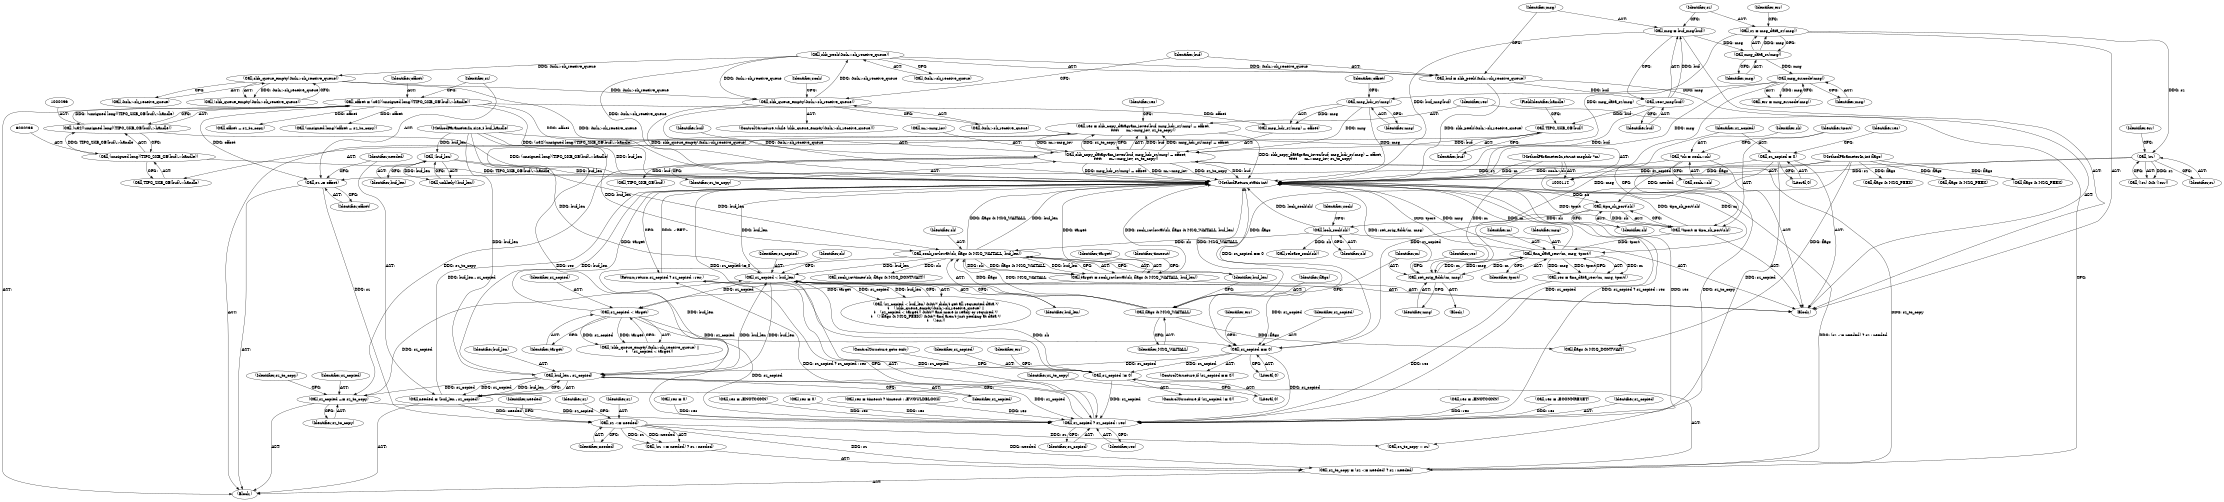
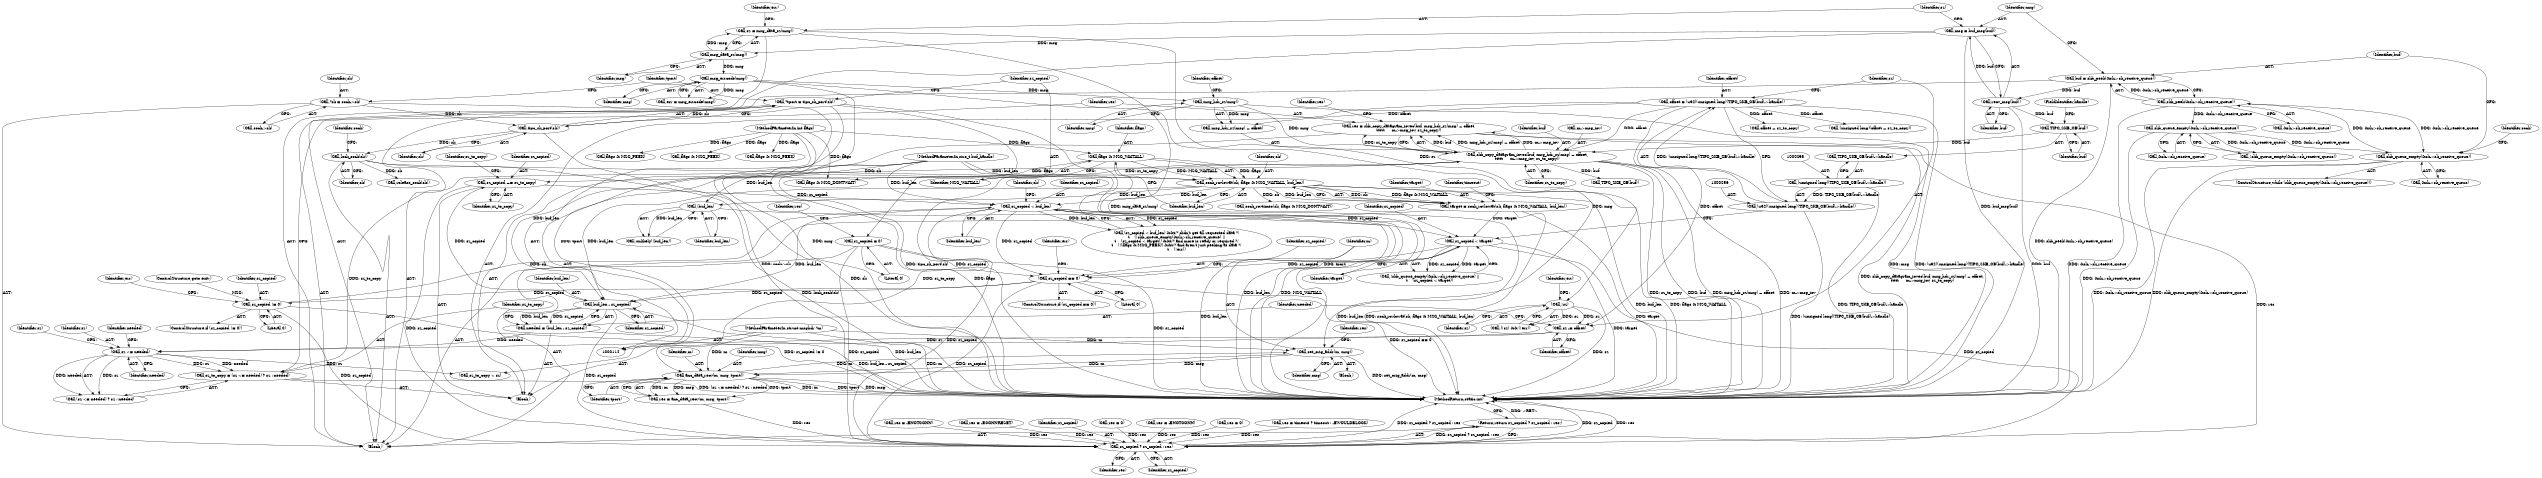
  digraph {
    n1 [label="(Call,res = skb_copy_datagram_iovec(buf, msg_hdr_sz(msg) + offset,\n\t\t\t\t\t      m->msg_iov, sz_to_copy))"]
    n2 [label="(Call,skb_copy_datagram_iovec(buf, msg_hdr_sz(msg) + offset,\n\t\t\t\t\t      m->msg_iov, sz_to_copy))"]
    n3 [label="(Call,sz_copied ? sz_copied : res)"]
    n4 [label="(MethodReturn,static int)"]
    n5 [label="(Block,)"]
    n6 [label="(Call,sz_copied += sz_to_copy)"]
    n7 [label="(Call,sz_to_copy < sz)"]
    n8 [label="(Identifier,sz_to_copy)"]
    n9 [label="(Call,TIPC_SKB_CB(buf))"]
    n10 [label="(Return,return sz_copied ? sz_copied : res;)"]
    n11 [label="(Identifier,res)"]
    n12 [label="(Identifier,sz_copied)"]
    n13 [label="(Call,sz_copied < buf_len)"]
    n14 [label="(Identifier,sz_to_copy)"]
    n15 [label="(Call,TIPC_SKB_CB(buf))"]
    n16 [label="(Call,TIPC_SKB_CB(buf)->handle)"]
    n17 [label="(Identifier,buf)"]
    n18 [label="(Call,(unsigned long)(TIPC_SKB_CB(buf)->handle))"]
    n19 [label="(Call,recv_msg(buf))"]
    n20 [label="(Call,msg = buf_msg(buf))"]
    n21 [label="(Identifier,buf)"]
    n22 [label="(Block,)"]
    n23 [label="(Call,msg_data_sz(msg))"]
    n24 [label="(Call,buf = skb_peek(&sk->sk_receive_queue))"]
    n25 [label="(Call,skb_peek(&sk->sk_receive_queue))"]
    n26 [label="(Call,skb_queue_empty(&sk->sk_receive_queue))"]
    n27 [label="(Call,skb_queue_empty(&sk->sk_receive_queue))"]
    n28 [label="(Call,&sk->sk_receive_queue)"]
    n29 [label="(ControlStructure,while (skb_queue_empty(&sk->sk_receive_queue)))"]
    n30 [label="(Call,&sk->sk_receive_queue)"]
    n31 [label="(Call,!skb_queue_empty(&sk->sk_receive_queue))"]
    n32 [label="(Call,&sk->sk_receive_queue)"]
    n33 [label="(Call,msg_hdr_sz(msg))"]
    n34 [label="(Identifier,msg)"]
    n35 [label="(Call,msg_hdr_sz(msg) + offset)"]
    n36 [label="(Call,msg_errcode(msg))"]
    n37 [label="(Call,set_orig_addr(m, msg))"]
    n38 [label="(Call,err = msg_errcode(msg))"]
    n39 [label="(Identifier,msg)"]
    n40 [label="(Call,anc_data_recv(m, msg, tport))"]
    n41 [label="(Identifier,msg)"]
    n42 [label="(Block,)"]
    n43 [label="(Call,sz = msg_data_sz(msg))"]
    n44 [label="(Identifier,msg)"]
    n45 [label="(Call,!sz)"]
    n46 [label="(Identifier,tport)"]
    n47 [label="(Call,res = anc_data_recv(m, msg, tport))"]
    n48 [label="(MethodParameterIn,struct msghdr *m)"]
    1000114
    n50 [label="(Call,*tport = tipc_sk_port(sk))"]
    n51 [label="(Call,tipc_sk_port(sk))"]
    n52 [label="(Call,lock_sock(sk))"]
    n53 [label="(Identifier,sk)"]
    n54 [label="(Call,sock_rcvlowat(sk, flags & MSG_WAITALL, buf_len))"]
    n55 [label="(Identifier,sk)"]
    n56 [label="(Call,release_sock(sk))"]
    n57 [label="(Call,*sk = sock->sk)"]
    n58 [label="(Call,sock->sk)"]
    n59 [label="(Call,offset = (u32)(unsigned long)(TIPC_SKB_CB(buf)->handle))"]
    n60 [label="(Call,(u32)(unsigned long)(TIPC_SKB_CB(buf)->handle))"]
    n61 [label="(Call,sz -= offset)"]
    n62 [label="(Call,offset + sz_to_copy)"]
    n63 [label="(Call,(unsigned long)(offset + sz_to_copy))"]
    n64 [label="(Call,sz <= needed)"]
    n65 [label="(Identifier,offset)"]
    n66 [label="(Call,sz_to_copy = (sz <= needed) ? sz : needed)"]
    n67 [label="(Call,(sz <= needed) ? sz : needed)"]
    n68 [label="(Identifier,needed)"]
    n69 [label="(Call,(!sz) && (!err))"]
    n70 [label="(Identifier,sz)"]
    n71 [label="(Call,needed = (buf_len - sz_copied))"]
    n72 [label="(Call,buf_len - sz_copied)"]
    n73 [label="(Identifier,sz_copied)"]
    n74 [label="(Call,sz_copied == 0)"]
    n75 [label="(Call,sz_copied < target)"]
    n76 [label="(Call,(sz_copied < buf_len) &&\t/* didn't get all requested data */\n\t    (!skb_queue_empty(&sk->sk_receive_queue) ||\n\t    (sz_copied < target)) &&\t/* and more is ready or required */\n\t    (!(flags & MSG_PEEK)) &&\t/* and aren't just peeking at data */\n\t    (!err))"]
    n77 [label="(Identifier,buf_len)"]
    n78 [label="(Call,target = sock_rcvlowat(sk, flags & MSG_WAITALL, buf_len))"]
    n79 [label="(Call,sock_rcvtimeo(sk, flags & MSG_DONTWAIT))"]
    n80 [label="(Identifier,buf_len)"]
    n81 [label="(Call,flags & MSG_WAITALL)"]
    n82 [label="(Identifier,MSG_WAITALL)"]
    n83 [label="(Call,flags & MSG_DONTWAIT)"]
    n84 [label="(MethodParameterIn,int flags)"]
    n85 [label="(Call,flags & MSG_PEEK)"]
    n86 [label="(Call,flags & MSG_PEEK)"]
    n87 [label="(Call,flags & MSG_PEEK)"]
    n88 [label="(Call,!buf_len)"]
    n89 [label="(Call,unlikely(!buf_len))"]
    n90 [label="(Identifier,buf_len)"]
    n91 [label="(MethodParameterIn,size_t buf_handle)"]
    n92 [label="(Call,sz_copied != 0)"]
    n93 [label="(Literal,0)"]
    n94 [label="(ControlStructure,if (sz_copied == 0))"]
    n95 [label="(Identifier,target)"]
    n96 [label="(Call,!skb_queue_empty(&sk->sk_receive_queue) ||\n\t    (sz_copied < target))"]
    n97 [label="(ControlStructure,if (sz_copied != 0))"]
    n98 [label="(Literal,0)"]
    n99 [label="(Call,sz_copied = 0)"]
    n100 [label="(Literal,0)"]
    n101 [label="(Call,res = -ENOTCONN)"]
    n102 [label="(Identifier,sz_to_copy)"]
    n103 [label="(Identifier,buf)"]
    n104 [label="(Call,m->msg_iov)"]
    n105 [label="(Identifier,buf)"]
    n106 [label="(Identifier,err)"]
    n107 [label="(Identifier,needed)"]
    n108 [label="(Identifier,offset)"]
    n109 [label="(Identifier,needed)"]
    n110 [label="(Identifier,m)"]
    n111 [label="(Call,res = -ECONNRESET)"]
    n112 [label="(FieldIdentifier,handle)"]
    n113 [label="(Identifier,buf_len)"]
    n114 [label="(Identifier,msg)"]
    n115 [label="(Identifier,sz_copied)"]
    n116 [label="(Identifier,tport)"]
    n117 [label="(Identifier,sk)"]
    n118 [label="(Call,res = 0)"]
    n119 [label="(Identifier,res)"]
    n120 [label="(Identifier,timeout)"]
    n121 [label="(Identifier,res)"]
    n122 [label="(Identifier,sk)"]
    n123 [label="(Identifier,target)"]
    n124 [label="(Identifier,sk)"]
    n125 [label="(Identifier,sz_copied)"]
    n126 [label="(Identifier,sz)"]
    n127 [label="(Identifier,err)"]
    n128 [label="(Call,res = -ENOTCONN)"]
    n129 [label="(Identifier,res)"]
    n130 [label="(Identifier,sz_copied)"]
    n131 [label="(Identifier,err)"]
    n132 [label="(Identifier,flags)"]
    n133 [label="(Identifier,sock)"]
    n134 [label="(Identifier,msg)"]
    n135 [label="(Identifier,sz_copied)"]
    n136 [label="(Identifier,sz_copied)"]
    n137 [label="(Identifier,m)"]
    n138 [label="(Identifier,err)"]
    n139 [label="(Identifier,sz_copied)"]
    n140 [label="(Identifier,sz_copied)"]
    n141 [label="(Identifier,sock)"]
    n142 [label="(Identifier,sz_to_copy)"]
    n143 [label="(Identifier,sz)"]
    n144 [label="(Call,res = 0)"]
    n145 [label="(Identifier,res)"]
    n146 [label="(Identifier,sz)"]
    n147 [label="(Call,res = timeout ? timeout : -EWOULDBLOCK)"]
    n148 [label="(Identifier,sz)"]
    n149 [label="(Identifier,offset)"]
    n150 [label="(ControlStructure,goto exit;)"]
    1000296
-   1000298 [label=6000298]
+   1000298
    n1 -> n2 [label="CFG: "]
    n1 -> n3 [label="DDG: res"]
    n1 -> n4 [label="DDG: skb_copy_datagram_iovec(buf, msg_hdr_sz(msg) + offset,\n\t\t\t\t\t      m->msg_iov, sz_to_copy)"]
    n1 -> n5 [label="AST: "]
    n2 -> n1 [label="AST: "]
    n2 -> n1 [label="DDG: buf"]
    n2 -> n1 [label="DDG: msg_hdr_sz(msg) + offset"]
    n2 -> n1 [label="DDG: m->msg_iov"]
    n2 -> n1 [label="DDG: sz_to_copy"]
    n2 -> n4 [label="DDG: sz_to_copy"]
    n2 -> n4 [label="DDG: buf"]
    n2 -> n4 [label="DDG: msg_hdr_sz(msg) + offset"]
    n2 -> n4 [label="DDG: m->msg_iov"]
    n2 -> n6 [label="DDG: sz_to_copy"]
    n2 -> n7 [label="DDG: sz_to_copy"]
    n2 -> n8 [label="CFG: "]
    n2 -> n9 [label="DDG: buf"]
    n3 -> n4 [label="DDG: sz_copied"]
    n3 -> n4 [label="DDG: res"]
    n3 -> n4 [label="DDG: sz_copied ? sz_copied : res"]
    n3 -> n10 [label="AST: "]
    n3 -> n10 [label="DDG: sz_copied ? sz_copied : res"]
    n3 -> n11 [label="CFG: "]
    n3 -> n12 [label="CFG: "]
    n4 -> n10 [label="CFG: "]
    n6 -> n3 [label="DDG: sz_copied"]
    n6 -> n5 [label="AST: "]
    n6 -> n13 [label="DDG: sz_copied"]
    n6 -> n14 [label="CFG: "]
    n8 -> n2 [label="AST: "]
    n10 -> n3 [label="CFG: "]
    n10 -> n4 [label="DDG: <RET>"]
    n10 -> n22 [label="AST: "]
    n11 -> n3 [label="AST: "]
    n12 -> n3 [label="AST: "]
    n13 -> n3 [label="DDG: sz_copied"]
    n13 -> n4 [label="DDG: buf_len"]
    n13 -> n72 [label="DDG: buf_len"]
    n13 -> n74 [label="DDG: sz_copied"]
    n13 -> n75 [label="DDG: sz_copied"]
    n13 -> n76 [label="AST: "]
    n13 -> n76 [label="DDG: sz_copied"]
    n13 -> n76 [label="DDG: buf_len"]
    n13 -> n77 [label="CFG: "]
    n14 -> n6 [label="AST: "]
    n15 -> n2 [label="DDG: buf"]
    n15 -> n16 [label="AST: "]
    n15 -> n17 [label="CFG: "]
    n16 -> n18 [label="AST: "]
    n17 -> n15 [label="AST: "]
    n18 -> n4 [label="DDG: TIPC_SKB_CB(buf)->handle"]
    n18 -> n16 [label="CFG: "]
    n18 -> n60 [label="AST: "]
    n18 -> n60 [label="DDG: TIPC_SKB_CB(buf)->handle"]
    n19 -> n4 [label="DDG: buf"]
    n19 -> n15 [label="DDG: buf"]
    n19 -> n20 [label="AST: "]
    n19 -> n20 [label="DDG: buf"]
    n19 -> n21 [label="CFG: "]
    n20 -> n4 [label="DDG: buf_msg(buf)"]
    n20 -> n19 [label="CFG: "]
    n20 -> n22 [label="AST: "]
    n20 -> n23 [label="DDG: msg"]
    n21 -> n19 [label="AST: "]
    n23 -> n36 [label="DDG: msg"]
    n23 -> n43 [label="AST: "]
    n23 -> n43 [label="DDG: msg"]
    n23 -> n44 [label="CFG: "]
    n24 -> n4 [label="DDG: skb_peek(&sk->sk_receive_queue)"]
    n24 -> n19 [label="DDG: buf"]
    n24 -> n22 [label="AST: "]
+   n24 -> n25 [label="CFG: "]
    n25 -> n4 [label="DDG: &sk->sk_receive_queue"]
    n25 -> n24 [label="AST: "]
    n25 -> n24 [label="DDG: &sk->sk_receive_queue"]
    n25 -> n26 [label="DDG: &sk->sk_receive_queue"]
    n25 -> n27 [label="DDG: &sk->sk_receive_queue"]
    n25 -> n28 [label="CFG: "]
    n26 -> n4 [label="DDG: &sk->sk_receive_queue"]
    n26 -> n4 [label="DDG: skb_queue_empty(&sk->sk_receive_queue)"]
    n26 -> n25 [label="DDG: &sk->sk_receive_queue"]
    n26 -> n29 [label="AST: "]
    n26 -> n30 [label="CFG: "]
    n27 -> n4 [label="DDG: &sk->sk_receive_queue"]
    n27 -> n26 [label="DDG: &sk->sk_receive_queue"]
    n27 -> n31 [label="AST: "]
    n27 -> n31 [label="DDG: &sk->sk_receive_queue"]
    n27 -> n32 [label="CFG: "]
    n28 -> n25 [label="AST: "]
    n30 -> n26 [label="AST: "]
    n31 -> n27 [label="CFG: "]
    n32 -> n27 [label="AST: "]
    n33 -> n2 [label="DDG: msg"]
    n33 -> n4 [label="DDG: msg"]
    n33 -> n34 [label="CFG: "]
    n33 -> n35 [label="AST: "]
    n33 -> n35 [label="DDG: msg"]
    n34 -> n33 [label="AST: "]
    n35 -> n2 [label="AST: "]
    n36 -> n4 [label="DDG: msg"]
    n36 -> n33 [label="DDG: msg"]
    n36 -> n37 [label="DDG: msg"]
    n36 -> n38 [label="AST: "]
    n36 -> n38 [label="DDG: msg"]
    n36 -> n39 [label="CFG: "]
    n37 -> n4 [label="DDG: set_orig_addr(m, msg)"]
    n37 -> n40 [label="DDG: m"]
    n37 -> n40 [label="DDG: msg"]
    n37 -> n41 [label="CFG: "]
    n37 -> n42 [label="AST: "]
    n38 -> n36 [label="CFG: "]
    n39 -> n36 [label="AST: "]
    n40 -> n4 [label="DDG: m"]
    n40 -> n4 [label="DDG: tport"]
    n40 -> n4 [label="DDG: msg"]
    n40 -> n37 [label="DDG: m"]
    n40 -> n46 [label="CFG: "]
    n40 -> n47 [label="AST: "]
    n40 -> n47 [label="DDG: m"]
    n40 -> n47 [label="DDG: msg"]
    n40 -> n47 [label="DDG: tport"]
    n41 -> n37 [label="AST: "]
    n43 -> n4 [label="DDG: msg_data_sz(msg)"]
    n43 -> n22 [label="AST: "]
    n43 -> n23 [label="CFG: "]
    n43 -> n45 [label="DDG: sz"]
    n44 -> n23 [label="AST: "]
    n45 -> n4 [label="DDG: sz"]
    n45 -> n61 [label="DDG: sz"]
    n45 -> n69 [label="AST: "]
    n45 -> n69 [label="DDG: sz"]
    n45 -> n70 [label="CFG: "]
    n46 -> n40 [label="AST: "]
    n47 -> n3 [label="DDG: res"]
    n47 -> n40 [label="CFG: "]
    n48 -> n4 [label="DDG: m"]
    n48 -> n37 [label="DDG: m"]
    n48 -> n40 [label="DDG: m"]
    n48 -> 1000114 [label="AST: "]
    n50 -> n4 [label="DDG: tipc_sk_port(sk)"]
    n50 -> n4 [label="DDG: tport"]
    n50 -> n22 [label="AST: "]
    n50 -> n40 [label="DDG: tport"]
    n50 -> n51 [label="CFG: "]
-   n4 -> n51 [label="DDG: sk"]
+   n51 -> n4 [label="DDG: sk"]
    n51 -> n50 [label="AST: "]
    n51 -> n50 [label="DDG: sk"]
    n51 -> n52 [label="DDG: sk"]
    n51 -> n53 [label="CFG: "]
    n52 -> n4 [label="DDG: lock_sock(sk)"]
    n52 -> n22 [label="AST: "]
    n52 -> n54 [label="DDG: sk"]
    n52 -> n55 [label="CFG: "]
    n52 -> n56 [label="DDG: sk"]
    n53 -> n51 [label="AST: "]
    n54 -> n4 [label="DDG: buf_len"]
    n54 -> n4 [label="DDG: flags & MSG_WAITALL"]
    n54 -> n13 [label="DDG: buf_len"]
    n54 -> n72 [label="DDG: buf_len"]
    n54 -> n78 [label="AST: "]
    n54 -> n78 [label="DDG: sk"]
    n54 -> n78 [label="DDG: flags & MSG_WAITALL"]
    n54 -> n78 [label="DDG: buf_len"]
    n54 -> n79 [label="DDG: sk"]
    n54 -> n80 [label="CFG: "]
    n55 -> n52 [label="AST: "]
    n57 -> n4 [label="DDG: sock->sk"]
    n57 -> n22 [label="AST: "]
-   n57 -> n51 [label="DDG: needed"]
+   n57 -> n51 [label="DDG: sk"]
    n57 -> n58 [label="CFG: "]
    n58 -> n57 [label="AST: "]
    n59 -> n2 [label="DDG: offset"]
    n59 -> n4 [label="DDG: (u32)(unsigned long)(TIPC_SKB_CB(buf)->handle)"]
    n59 -> n5 [label="AST: "]
    n59 -> n35 [label="DDG: offset"]
    n59 -> n60 [label="CFG: "]
    n59 -> n61 [label="DDG: offset"]
    n59 -> n62 [label="DDG: offset"]
    n59 -> n63 [label="DDG: offset"]
    n60 -> n4 [label="DDG: (unsigned long)(TIPC_SKB_CB(buf)->handle)"]
-   n60 -> n18 [label="CFG: "]
+   n60 -> n75 [label="CFG: "]
    n60 -> n59 [label="AST: "]
    n60 -> n59 [label="DDG: (unsigned long)(TIPC_SKB_CB(buf)->handle)"]
    n61 -> n5 [label="AST: "]
    n61 -> n64 [label="DDG: sz"]
    n61 -> n65 [label="CFG: "]
    n64 -> n7 [label="DDG: sz"]
    n64 -> n66 [label="DDG: sz"]
    n64 -> n66 [label="DDG: needed"]
    n64 -> n67 [label="AST: "]
    n64 -> n67 [label="DDG: sz"]
    n64 -> n67 [label="DDG: needed"]
    n64 -> n68 [label="CFG: "]
    n65 -> n61 [label="AST: "]
    n66 -> n2 [label="DDG: sz_to_copy"]
    n66 -> n4 [label="DDG: (sz <= needed) ? sz : needed"]
    n66 -> n5 [label="AST: "]
+   n66 -> n67 [label="CFG: "]
    n67 -> n66 [label="AST: "]
    n68 -> n64 [label="AST: "]
    n69 -> n45 [label="CFG: "]
    n70 -> n45 [label="AST: "]
    n71 -> n4 [label="DDG: buf_len - sz_copied"]
    n71 -> n5 [label="AST: "]
    n71 -> n64 [label="DDG: needed"]
    n71 -> n72 [label="CFG: "]
    n72 -> n3 [label="DDG: sz_copied"]
    n72 -> n4 [label="DDG: buf_len"]
    n72 -> n6 [label="DDG: sz_copied"]
-   n72 -> n13 [label="DDG: buf_len"]
    n72 -> n71 [label="AST: "]
    n72 -> n71 [label="DDG: buf_len"]
    n72 -> n71 [label="DDG: sz_copied"]
    n72 -> n73 [label="CFG: "]
    n73 -> n72 [label="AST: "]
    n74 -> n3 [label="DDG: sz_copied"]
    n74 -> n4 [label="DDG: sz_copied == 0"]
    n74 -> n72 [label="DDG: sz_copied"]
    n74 -> n92 [label="DDG: sz_copied"]
    n74 -> n93 [label="CFG: "]
    n74 -> n94 [label="AST: "]
    n75 -> n3 [label="DDG: sz_copied"]
    n75 -> n4 [label="DDG: target"]
    n75 -> n74 [label="DDG: sz_copied"]
    n75 -> n95 [label="CFG: "]
    n75 -> n96 [label="AST: "]
    n75 -> n96 [label="DDG: sz_copied"]
    n75 -> n96 [label="DDG: target"]
    n76 -> n13 [label="CFG: "]
    n77 -> n13 [label="AST: "]
    n78 -> n4 [label="DDG: target"]
    n78 -> n4 [label="DDG: sock_rcvlowat(sk, flags & MSG_WAITALL, buf_len)"]
    n78 -> n22 [label="AST: "]
    n78 -> n54 [label="CFG: "]
    n78 -> n75 [label="DDG: target"]
    n80 -> n54 [label="AST: "]
    n80 -> n81 [label="CFG: "]
    n81 -> n4 [label="DDG: MSG_WAITALL"]
    n81 -> n54 [label="AST: "]
    n81 -> n54 [label="DDG: flags"]
    n81 -> n54 [label="DDG: MSG_WAITALL"]
    n81 -> n82 [label="CFG: "]
    n81 -> n83 [label="DDG: flags"]
    n82 -> n81 [label="AST: "]
    n84 -> n4 [label="DDG: flags"]
    n84 -> 1000114 [label="AST: "]
    n84 -> n81 [label="DDG: flags"]
    n84 -> n83 [label="DDG: flags"]
    n84 -> n85 [label="DDG: flags"]
    n84 -> n86 [label="DDG: flags"]
    n84 -> n87 [label="DDG: flags"]
    n88 -> n4 [label="DDG: buf_len"]
-   n88 -> n54 [label="DDG: buf_len"]
+   n54 -> n88 [label="DDG: buf_len"]
    n88 -> n89 [label="AST: "]
    n88 -> n89 [label="DDG: buf_len"]
    n88 -> n90 [label="CFG: "]
    n89 -> n88 [label="CFG: "]
    n90 -> n88 [label="AST: "]
    n91 -> n4 [label="DDG: buf_len"]
    n91 -> n13 [label="DDG: buf_len"]
    n91 -> 1000114 [label="AST: "]
    n91 -> n54 [label="DDG: buf_len"]
    n91 -> n72 [label="DDG: buf_len"]
    n91 -> n88 [label="DDG: buf_len"]
    n92 -> n3 [label="DDG: sz_copied"]
    n92 -> n4 [label="DDG: sz_copied != 0"]
    n92 -> n13 [label="DDG: sk"]
    n92 -> n97 [label="AST: "]
    n92 -> n98 [label="CFG: "]
    n93 -> n74 [label="AST: "]
    n95 -> n75 [label="AST: "]
    n96 -> n75 [label="CFG: "]
    n98 -> n92 [label="AST: "]
    n99 -> n3 [label="DDG: sz_copied"]
    n99 -> n4 [label="DDG: sz_copied"]
    n99 -> n22 [label="AST: "]
    n99 -> n74 [label="DDG: sz_copied"]
    n99 -> n100 [label="CFG: "]
    n100 -> n99 [label="AST: "]
    n101 -> n3 [label="DDG: res"]
    n102 -> n6 [label="CFG: "]
    n103 -> n2 [label="AST: "]
    n104 -> n2 [label="AST: "]
    n105 -> n24 [label="AST: "]
    n105 -> n26 [label="CFG: "]
    n106 -> n74 [label="CFG: "]
    n107 -> n64 [label="CFG: "]
    n108 -> n33 [label="CFG: "]
    n109 -> n61 [label="CFG: "]
    n109 -> n71 [label="AST: "]
    n110 -> n40 [label="AST: "]
    n111 -> n3 [label="DDG: res"]
    n112 -> n15 [label="CFG: "]
    n113 -> n72 [label="AST: "]
    n114 -> n40 [label="AST: "]
    n115 -> n3 [label="AST: "]
    n116 -> n50 [label="AST: "]
    n116 -> n57 [label="CFG: "]
    n117 -> n57 [label="AST: "]
    n118 -> n3 [label="DDG: res"]
    n119 -> n99 [label="CFG: "]
    n120 -> n78 [label="CFG: "]
    n121 -> n1 [label="AST: "]
    n121 -> n66 [label="CFG: "]
    n122 -> n13 [label="CFG: "]
    n123 -> n78 [label="AST: "]
    n124 -> n54 [label="AST: "]
    n125 -> n6 [label="AST: "]
    n126 -> n59 [label="CFG: "]
    n126 -> n61 [label="AST: "]
    n127 -> n45 [label="CFG: "]
    n128 -> n3 [label="DDG: res"]
    n129 -> n1 [label="CFG: "]
    n130 -> n75 [label="AST: "]
    n131 -> n43 [label="CFG: "]
    n132 -> n81 [label="AST: "]
    n133 -> n26 [label="CFG: "]
    n134 -> n20 [label="AST: "]
    n134 -> n24 [label="CFG: "]
    n135 -> n74 [label="AST: "]
    n136 -> n92 [label="AST: "]
    n137 -> n37 [label="AST: "]
    n137 -> n74 [label="CFG: "]
    n138 -> n92 [label="CFG: "]
    n139 -> n50 [label="CFG: "]
    n139 -> n99 [label="AST: "]
    n140 -> n13 [label="AST: "]
    n141 -> n52 [label="CFG: "]
    n142 -> n66 [label="AST: "]
    n142 -> n71 [label="CFG: "]
    n143 -> n64 [label="CFG: "]
    n144 -> n3 [label="DDG: res"]
    n145 -> n37 [label="CFG: "]
    n146 -> n20 [label="CFG: "]
    n146 -> n43 [label="AST: "]
    n147 -> n3 [label="DDG: res"]
    n148 -> n64 [label="AST: "]
    n149 -> n59 [label="AST: "]
-   n150 -> n92 [label="CFG: "]
+   n150 -> n92 [label="MSG: "]
    1000296 -> n60 [label="AST: "]
    1000298 -> n18 [label="AST: "]
  }
